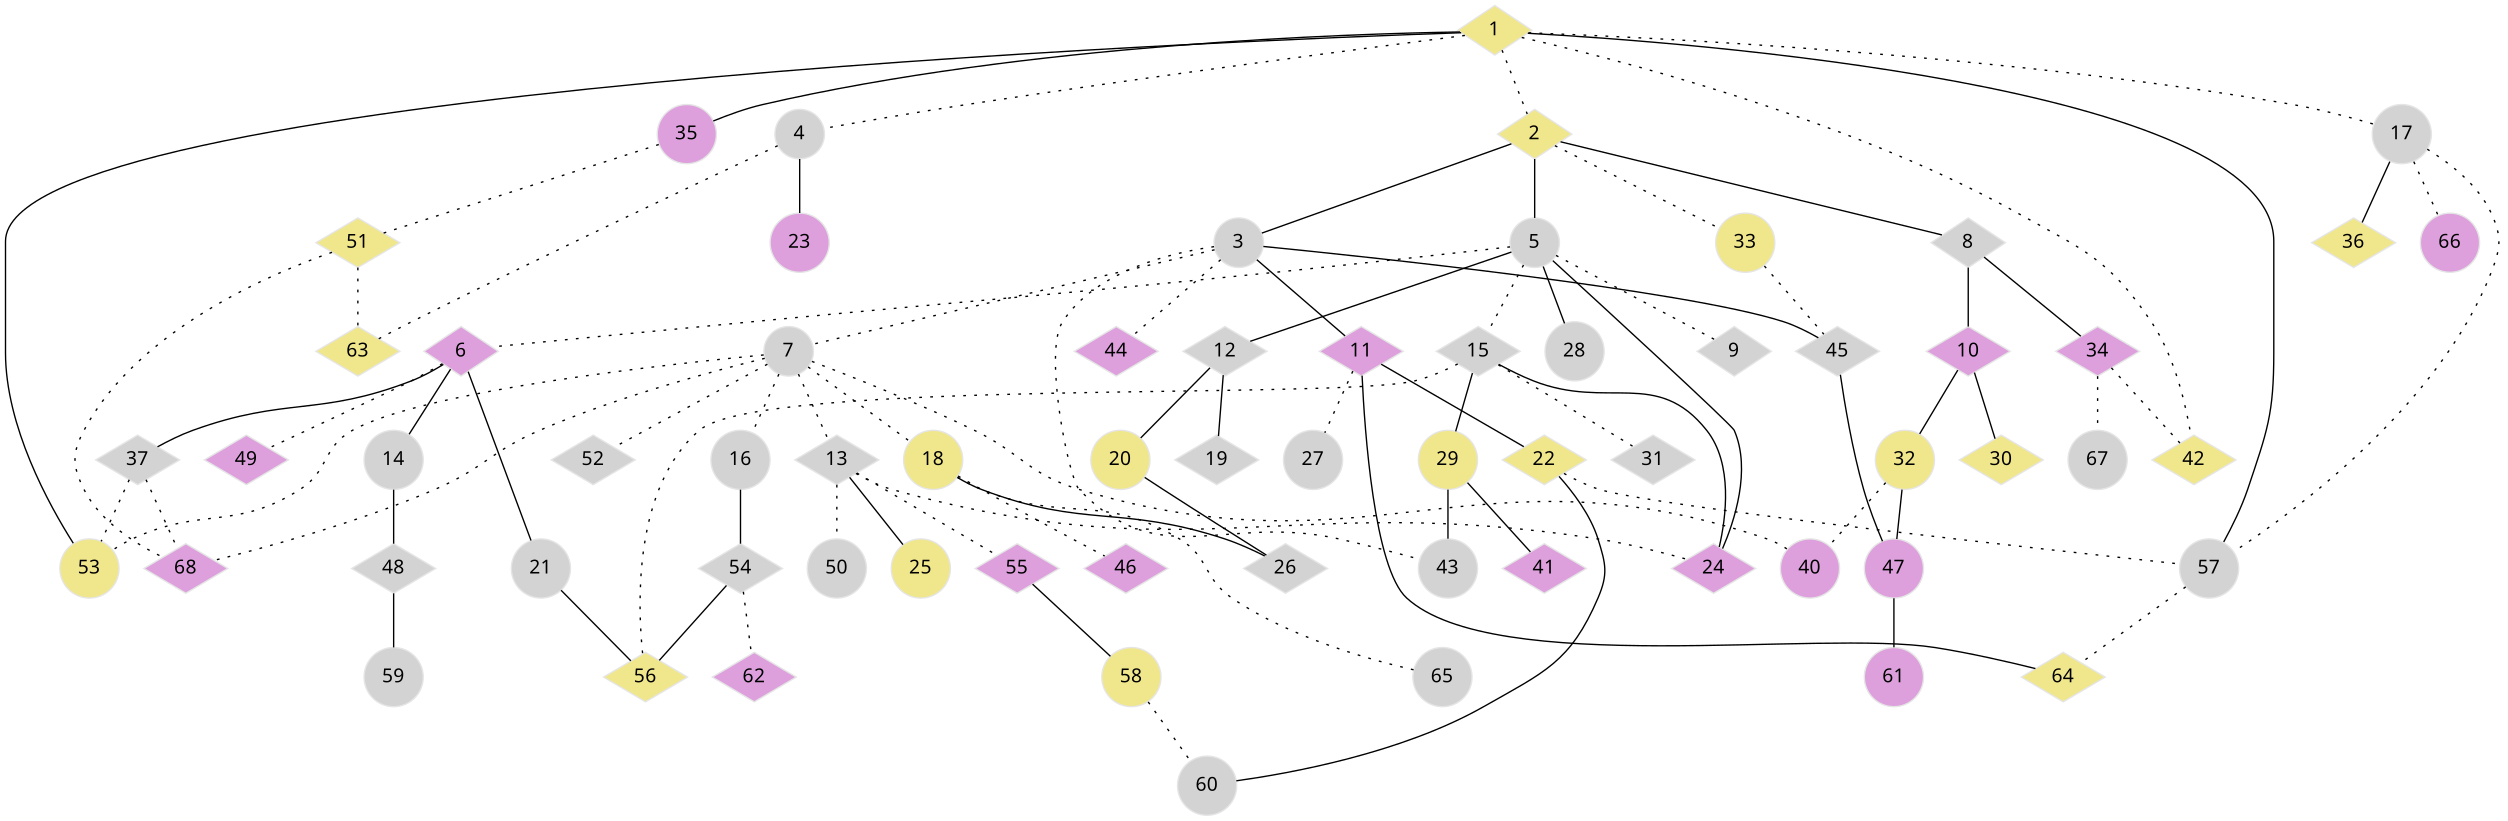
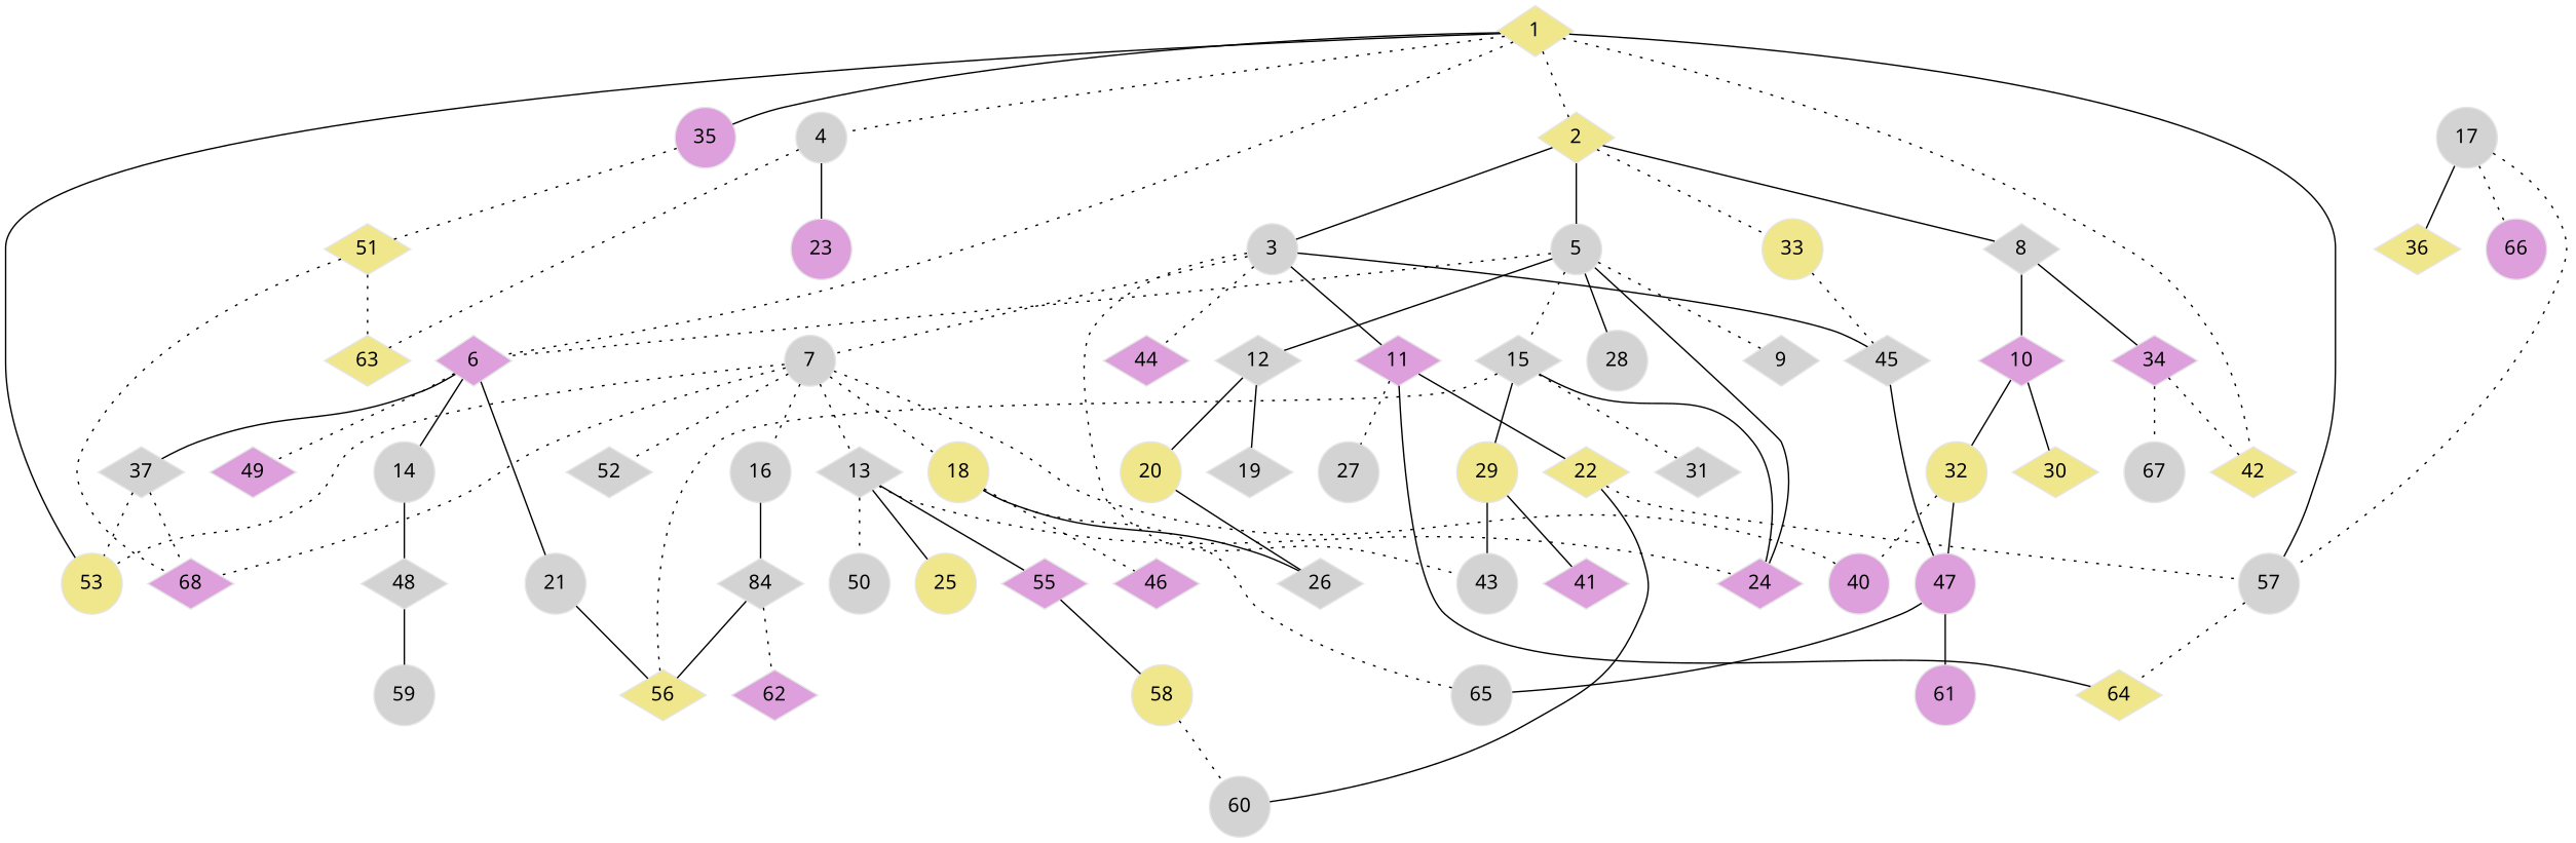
  graph {
    fontname="Noto Sans"
    node [color=gray90 fillcolor=lightgrey fontname="Noto Sans" shape=diamond style=filled]
    edge [fontname="Noto Sans" style=dotted]
    1 [fillcolor=khaki]
    2 [fillcolor=khaki]
    4 [shape=circle]
    17 [shape=circle]
    35 [fillcolor=plum shape=circle]
    42 [fillcolor=khaki]
    53 [fillcolor=khaki shape=circle]
    57 [shape=circle]
    3 [shape=circle]
    5 [shape=circle]
    8
    33 [fillcolor=khaki shape=circle]
    23 [fillcolor=plum shape=circle]
    63 [fillcolor=khaki]
    36 [fillcolor=khaki]
    66 [fillcolor=plum shape=circle]
    51 [fillcolor=khaki]
    64 [fillcolor=khaki]
    7 [shape=circle]
    11 [fillcolor=plum]
    43 [shape=circle]
    44 [fillcolor=plum]
    45
    6 [fillcolor=plum]
    9
    12
    15
    24 [fillcolor=plum]
    28 [shape=circle]
    10 [fillcolor=plum]
    34 [fillcolor=plum]
    13
    16 [shape=circle]
    18 [fillcolor=khaki shape=circle]
    40 [fillcolor=plum shape=circle]
    52
    68 [fillcolor=plum]
    22 [fillcolor=khaki]
    27 [shape=circle]
    47 [fillcolor=plum shape=circle]
    14 [shape=circle]
    21 [shape=circle]
    37
    49 [fillcolor=plum]
    19
    20 [fillcolor=khaki shape=circle]
    29 [fillcolor=khaki shape=circle]
    31
    56 [fillcolor=khaki]
    48
    25 [fillcolor=khaki shape=circle]
    50 [shape=circle]
    55 [fillcolor=plum]
-   54
+   54 [label=84]
    26
    46 [fillcolor=plum]
    65 [shape=circle]
    30 [fillcolor=khaki]
    32 [fillcolor=khaki shape=circle]
    67 [shape=circle]
    60 [shape=circle]
    58 [fillcolor=khaki shape=circle]
    59 [shape=circle]
    41 [fillcolor=plum]
    62 [fillcolor=plum]
    61 [fillcolor=plum shape=circle]
    1 -- 2
    1 -- 4
-   1 -- 17
+   1 -- 6
    1 -- 35 [style=solid]
    1 -- 42
    1 -- 53 [style=solid]
    1 -- 57 [style=solid]
    2 -- 3 [style=solid]
    2 -- 5 [style=solid]
    2 -- 8 [style=solid]
    2 -- 33
    4 -- 23 [style=solid]
    4 -- 63
    17 -- 57
    17 -- 36 [style=solid]
    17 -- 66
    35 -- 51
    57 -- 64
    3 -- 7
    3 -- 11 [style=solid]
    3 -- 43
    3 -- 44
    3 -- 45 [style=solid]
    5 -- 6
    5 -- 9
    5 -- 12 [style=solid]
    5 -- 15
    5 -- 24 [style=solid]
    5 -- 28 [style=solid]
    8 -- 10 [style=solid]
    8 -- 34 [style=solid]
    33 -- 45
    51 -- 63
    51 -- 68
    7 -- 53
    7 -- 13
    7 -- 16
    7 -- 18
    7 -- 40
    7 -- 52
    7 -- 68
    11 -- 64 [style=solid]
    11 -- 22 [style=solid]
    11 -- 27
    45 -- 47 [style=solid]
    6 -- 14 [style=solid]
    6 -- 21 [style=solid]
    6 -- 37 [style=solid]
    6 -- 49
    12 -- 19 [style=solid]
    12 -- 20 [style=solid]
    15 -- 24 [style=solid]
    15 -- 29 [style=solid]
    15 -- 31
    15 -- 56
    10 -- 30 [style=solid]
    10 -- 32 [style=solid]
    34 -- 42
    34 -- 67
    13 -- 24
    13 -- 25 [style=solid]
    13 -- 50
-   13 -- 55
+   13 -- 55 [style=solid]
    16 -- 54 [style=solid]
    18 -- 26 [style=solid]
    18 -- 46
    18 -- 65
    22 -- 57
    22 -- 60 [style=solid]
+   47 -- 65 [style=solid]
    47 -- 61 [style=solid]
    14 -- 48 [style=solid]
    21 -- 56 [style=solid]
    37 -- 53
    37 -- 68
    20 -- 26 [style=solid]
    29 -- 43 [style=solid]
    29 -- 41 [style=solid]
    48 -- 59 [style=solid]
    55 -- 58 [style=solid]
    54 -- 56 [style=solid]
    54 -- 62
    32 -- 40
    32 -- 47 [style=solid]
    58 -- 60
  }
